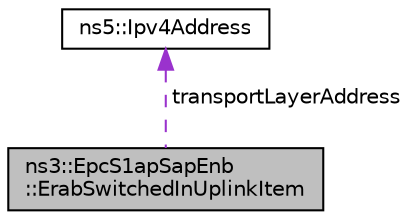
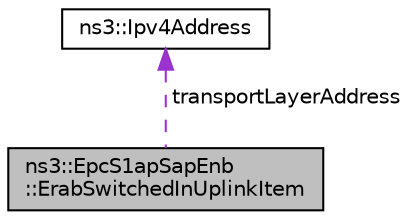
  digraph {
    node [color=black fontname=Helvetica fontsize=10 shape=record style=filled]
    n1 [fillcolor=grey75 fontcolor=black height=0.2 label="ns3::EpcS1apSapEnb\l::ErabSwitchedInUplinkItem" width=0.4]
-   n2 [fillcolor=white height=0.2 label="ns5::Ipv4Address" width=0.4]
+   n2 [fillcolor=white height=0.2 label="ns3::Ipv4Address" width=0.4]
    n2 -> n1 [color=darkorchid3 dir=back fontname=Helvetica fontsize=10 label=" transportLayerAddress" labelfontname=Helvetica labelfontsize=10 style=dashed]
  }
